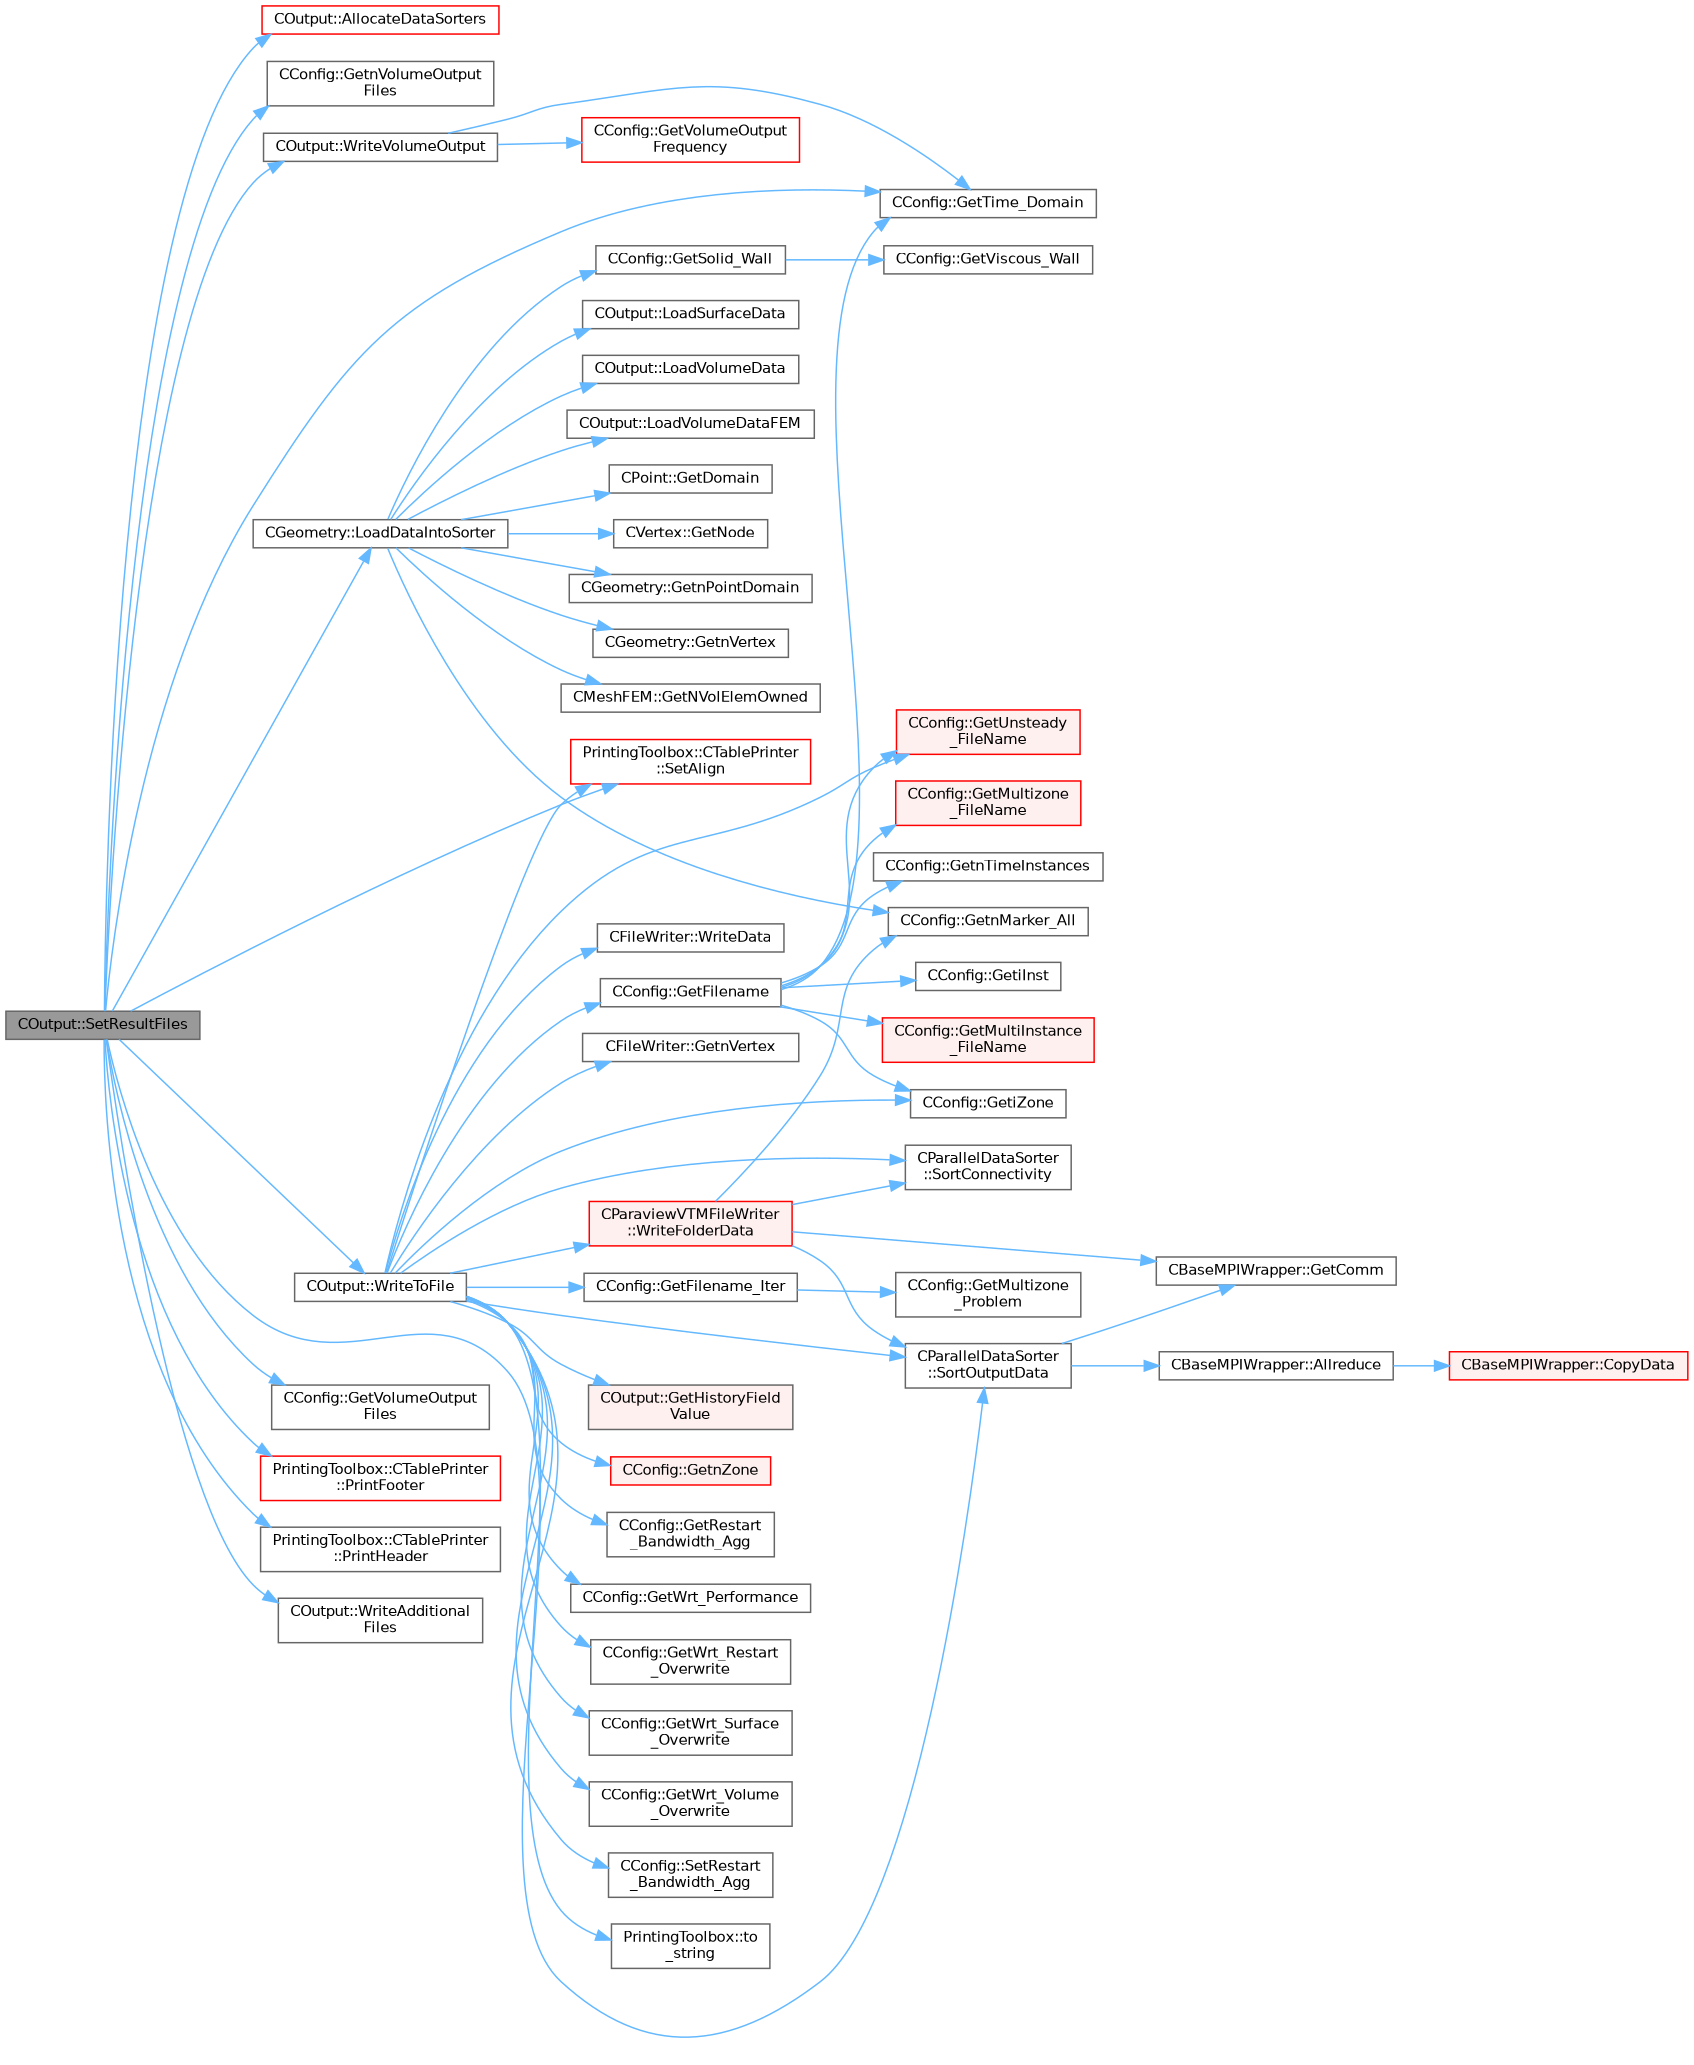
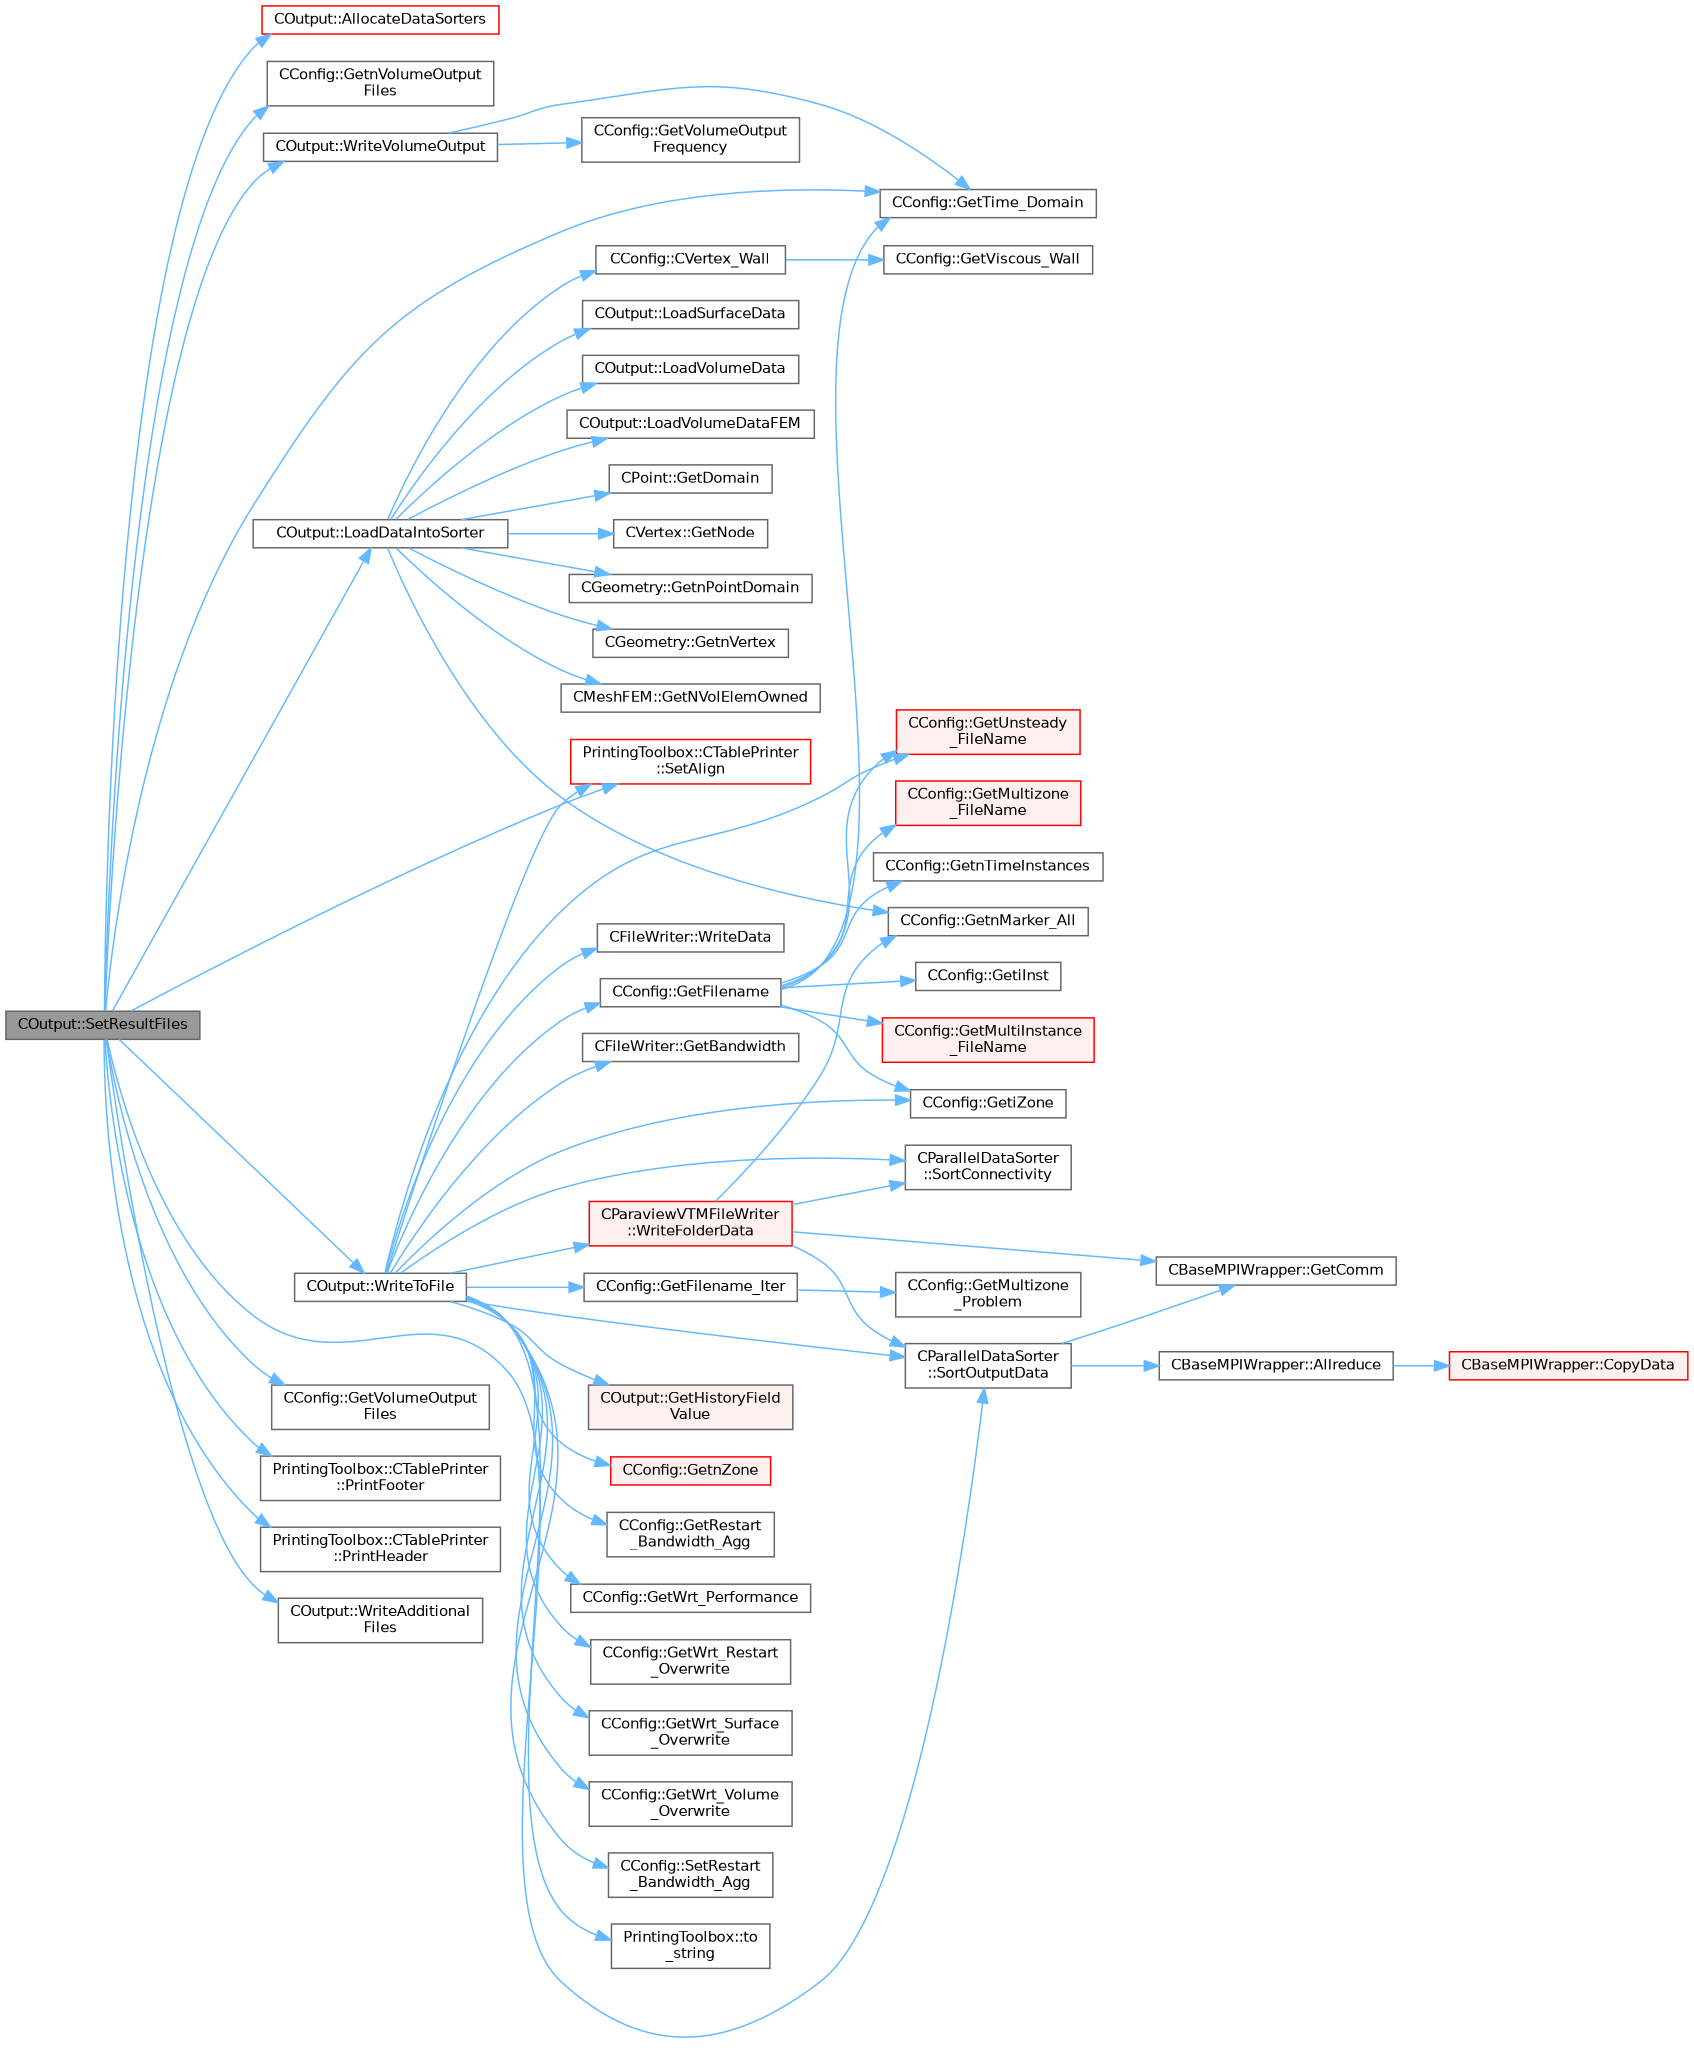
  digraph {
    rankdir=LR
    node [color=grey40 fillcolor=white fontname=Helvetica fontsize=10 shape=box style=filled]
    edge [color=steelblue1 fontname=Helvetica fontsize=10 labelfontname=Helvetica labelfontsize=10 style=solid]
    n1 [color=gray40 fillcolor=grey60 fontcolor=black height=0.2 label="COutput::SetResultFiles" width=0.4]
    n2 [color=red height=0.2 label="COutput::AllocateDataSorters" width=0.4]
    n3 [height=0.2 label="CConfig::GetnVolumeOutput\lFiles" width=0.4]
    n4 [height=0.2 label="CConfig::GetTime_Domain" width=0.4]
    n5 [height=0.2 label="CConfig::GetVolumeOutput\lFiles" width=0.4]
-   n6 [height=0.2 label="CGeometry::LoadDataIntoSorter" width=0.4]
-   n7 [color=red height=0.2 label="PrintingToolbox::CTablePrinter\l::PrintFooter" width=0.4]
+   n6 [height=0.2 label="COutput::LoadDataIntoSorter" width=0.4]
+   n7 [height=0.2 label="PrintingToolbox::CTablePrinter\l::PrintFooter" width=0.4]
    n8 [height=0.2 label="PrintingToolbox::CTablePrinter\l::PrintHeader" width=0.4]
    n9 [color=red height=0.2 label="PrintingToolbox::CTablePrinter\l::SetAlign" width=0.4]
    n10 [height=0.2 label="CParallelDataSorter\l::SortOutputData" width=0.4]
    n11 [height=0.2 label="COutput::WriteAdditional\lFiles" width=0.4]
    n12 [height=0.2 label="COutput::WriteToFile" width=0.4]
    n13 [height=0.2 label="COutput::WriteVolumeOutput" width=0.4]
    n14 [height=0.2 label="CPoint::GetDomain" width=0.4]
    n15 [height=0.2 label="CConfig::GetnMarker_All" width=0.4]
    n16 [height=0.2 label="CVertex::GetNode" width=0.4]
    n17 [height=0.2 label="CGeometry::GetnPointDomain" width=0.4]
    n18 [height=0.2 label="CGeometry::GetnVertex" width=0.4]
    n19 [height=0.2 label="CMeshFEM::GetNVolElemOwned" width=0.4]
-   n20 [height=0.2 label="CConfig::GetSolid_Wall" width=0.4]
+   n20 [height=0.2 label="CConfig::CVertex_Wall" width=0.4]
    n21 [height=0.2 label="COutput::LoadSurfaceData" width=0.4]
    n22 [height=0.2 label="COutput::LoadVolumeData" width=0.4]
    n23 [height=0.2 label="COutput::LoadVolumeDataFEM" width=0.4]
    n24 [height=0.2 label="CBaseMPIWrapper::Allreduce" width=0.4]
    n25 [height=0.2 label="CBaseMPIWrapper::GetComm" width=0.4]
-   n26 [height=0.2 label="CFileWriter::GetnVertex" width=0.4]
+   n26 [height=0.2 label="CFileWriter::GetBandwidth" width=0.4]
    n27 [height=0.2 label="CConfig::GetFilename" width=0.4]
    n28 [height=0.2 label="CConfig::GetiZone" width=0.4]
    n29 [color=red fillcolor="#FFF0F0" height=0.2 label="CConfig::GetUnsteady\l_FileName" width=0.4]
    n30 [height=0.2 label="CConfig::GetFilename_Iter" width=0.4]
    n31 [fillcolor="#FFF0F0" height=0.2 label="COutput::GetHistoryField\lValue" width=0.4]
    n32 [color=red fillcolor="#FFF0F0" height=0.2 label="CConfig::GetnZone" width=0.4]
    n33 [height=0.2 label="CConfig::GetRestart\l_Bandwidth_Agg" width=0.4]
    n34 [height=0.2 label="CConfig::GetWrt_Performance" width=0.4]
    n35 [height=0.2 label="CConfig::GetWrt_Restart\l_Overwrite" width=0.4]
    n36 [height=0.2 label="CConfig::GetWrt_Surface\l_Overwrite" width=0.4]
    n37 [height=0.2 label="CConfig::GetWrt_Volume\l_Overwrite" width=0.4]
    n38 [height=0.2 label="CConfig::SetRestart\l_Bandwidth_Agg" width=0.4]
    n39 [height=0.2 label="CParallelDataSorter\l::SortConnectivity" width=0.4]
    n40 [height=0.2 label="PrintingToolbox::to\l_string" width=0.4]
    n41 [height=0.2 label="CFileWriter::WriteData" width=0.4]
    n42 [color=red fillcolor="#FFF0F0" height=0.2 label="CParaviewVTMFileWriter\l::WriteFolderData" width=0.4]
-   n43 [color=red height=0.2 label="CConfig::GetVolumeOutput\lFrequency" width=0.4]
+   n43 [height=0.2 label="CConfig::GetVolumeOutput\lFrequency" width=0.4]
    n44 [height=0.2 label="CConfig::GetViscous_Wall" width=0.4]
    n45 [color=red fillcolor="#FFF0F0" height=0.2 label="CBaseMPIWrapper::CopyData" width=0.4]
    n46 [height=0.2 label="CConfig::GetiInst" width=0.4]
    n47 [color=red fillcolor="#FFF0F0" height=0.2 label="CConfig::GetMultiInstance\l_FileName" width=0.4]
    n48 [color=red fillcolor="#FFF0F0" height=0.2 label="CConfig::GetMultizone\l_FileName" width=0.4]
    n49 [height=0.2 label="CConfig::GetnTimeInstances" width=0.4]
    n50 [height=0.2 label="CConfig::GetMultizone\l_Problem" width=0.4]
    n1 -> n2
    n1 -> n3
    n1 -> n4
    n1 -> n5
    n1 -> n6
    n1 -> n7
    n1 -> n8
    n1 -> n9
    n1 -> n10
    n1 -> n11
    n1 -> n12
    n1 -> n13
    n6 -> n14
    n6 -> n15
    n6 -> n16
    n6 -> n17
    n6 -> n18
    n6 -> n19
    n6 -> n20
    n6 -> n21
    n6 -> n22
    n6 -> n23
    n10 -> n24
    n10 -> n25
    n12 -> n9
    n12 -> n10
    n12 -> n26
    n12 -> n27
    n12 -> n28
    n12 -> n29
    n12 -> n30
    n12 -> n31
    n12 -> n32
    n12 -> n33
    n12 -> n34
    n12 -> n35
    n12 -> n36
    n12 -> n37
    n12 -> n38
    n12 -> n39
    n12 -> n40
    n12 -> n41
    n12 -> n42
    n13 -> n4
    n13 -> n43
    n20 -> n44
    n24 -> n45
    n27 -> n4
    n27 -> n28
    n27 -> n29
    n27 -> n46
    n27 -> n47
    n27 -> n48
    n27 -> n49
    n30 -> n50
    n42 -> n10
    n42 -> n15
    n42 -> n25
    n42 -> n39
  }
